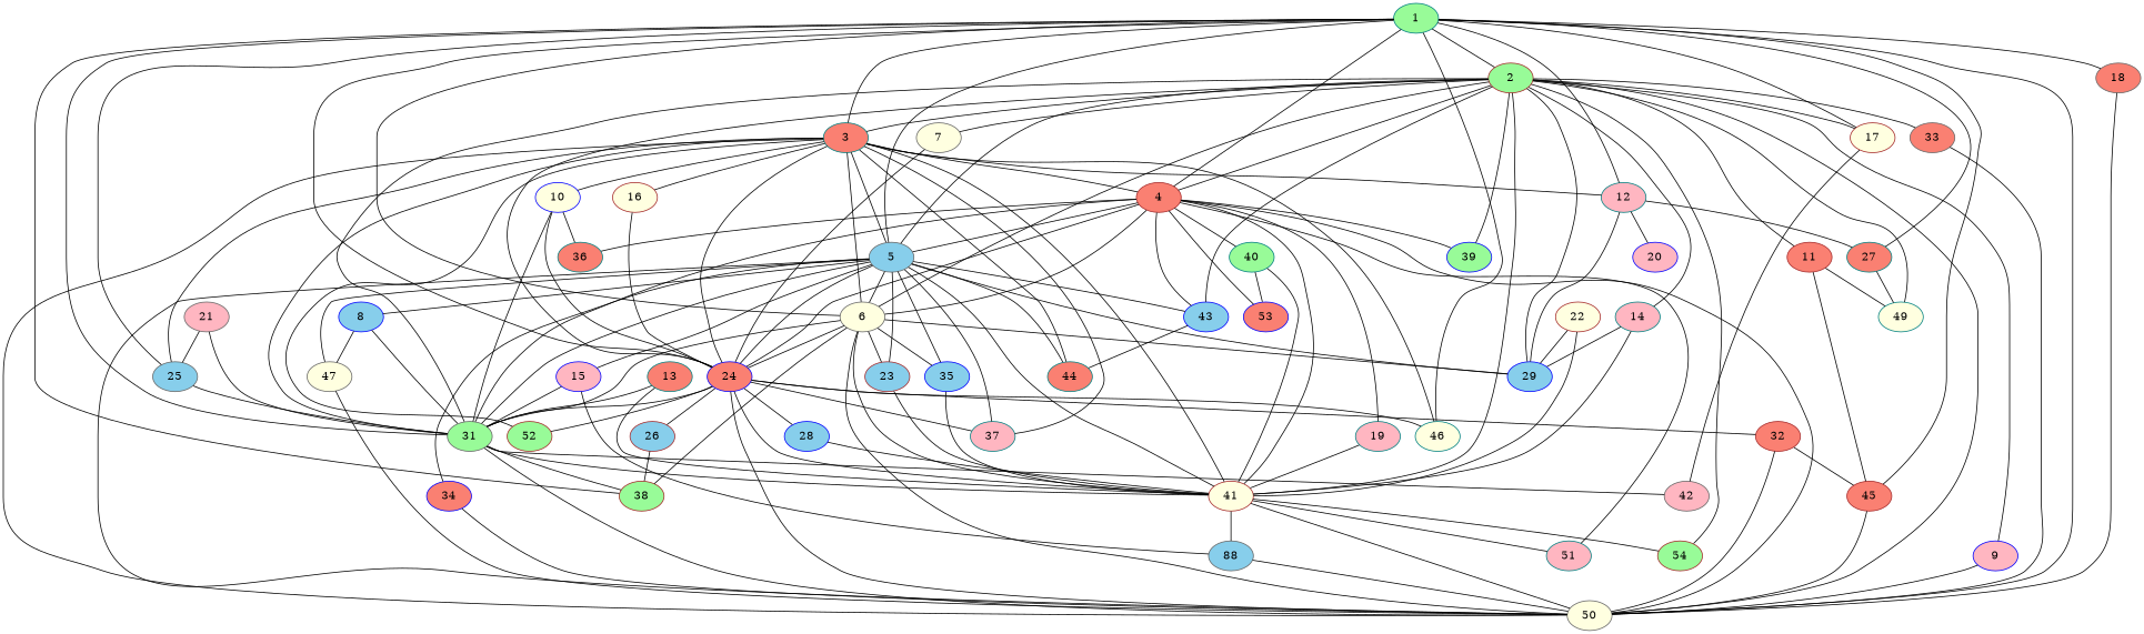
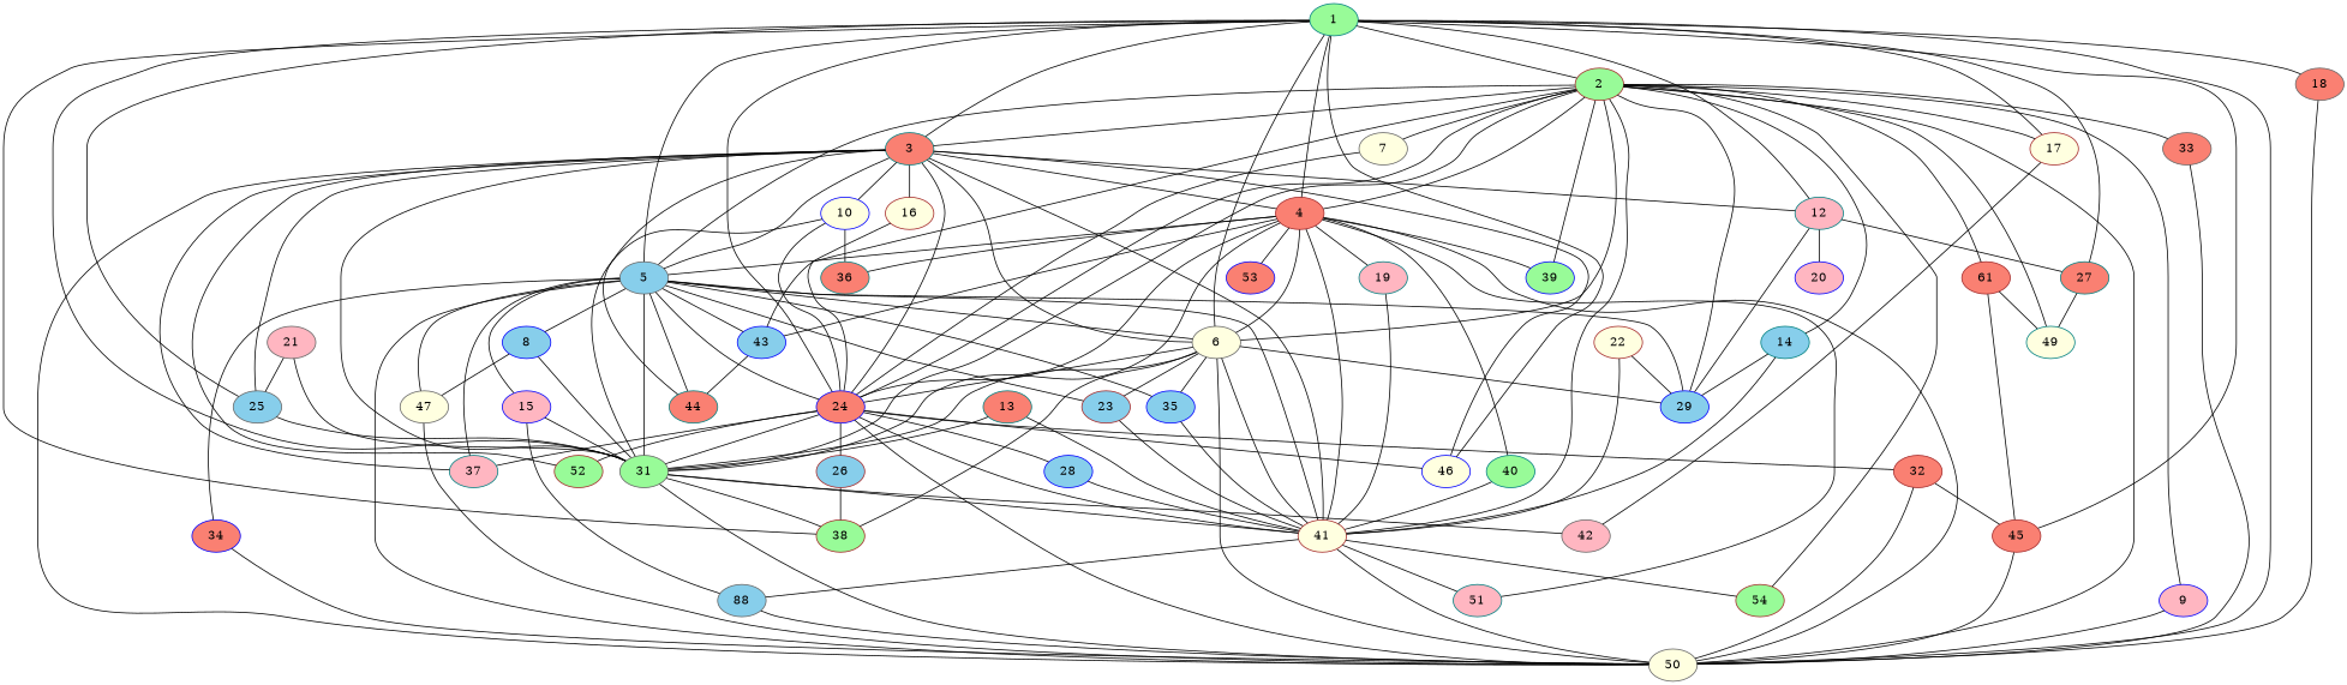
  graph {
    node [color=brown fillcolor=salmon style=filled]
    edge [weight=1.0]
    1 [color=teal fillcolor=palegreen]
    2 [fillcolor=palegreen]
    3 [color=teal]
    4
    5 [color=gray40 fillcolor=skyblue]
    6 [color=gray40 fillcolor=lightyellow]
    12 [color=teal fillcolor=lightpink]
    17 [fillcolor=lightyellow]
    18 [color=gray40]
    24 [color=blue]
    25 [color=gray40 fillcolor=skyblue]
    27 [color=teal]
    31 [color=gray40 fillcolor=palegreen]
    38 [fillcolor=palegreen]
    45
-   46 [color=teal fillcolor=lightyellow]
+   46 [color=blue fillcolor=lightyellow]
    50 [color=gray40 fillcolor=lightyellow]
    41 [fillcolor=lightyellow]
    7 [color=gray40 fillcolor=lightyellow]
    9 [color=blue fillcolor=lightpink]
-   11
-   14 [color=teal fillcolor=lightpink]
+   11 [label=61]
+   14 [color=teal fillcolor=skyblue]
    29 [color=blue fillcolor=skyblue]
    33 [color=gray40]
    39 [color=blue fillcolor=palegreen]
    43 [color=blue fillcolor=skyblue]
    49 [color=teal fillcolor=lightyellow]
    54 [fillcolor=palegreen]
    10 [color=blue fillcolor=lightyellow]
    16 [fillcolor=lightyellow]
    37 [color=teal fillcolor=lightpink]
    44 [color=teal]
    52 [fillcolor=palegreen]
    19 [color=teal fillcolor=lightpink]
    36 [color=teal]
    40 [color=teal fillcolor=palegreen]
    51 [color=teal fillcolor=lightpink]
    53 [color=blue]
    8 [color=blue fillcolor=skyblue]
    15 [color=blue fillcolor=lightpink]
    23 [fillcolor=skyblue]
    34 [color=blue]
    35 [color=blue fillcolor=skyblue]
    47 [color=gray40 fillcolor=lightyellow]
    20 [color=blue fillcolor=lightpink]
    42 [color=gray40 fillcolor=lightpink]
    26 [fillcolor=skyblue]
    28 [color=blue fillcolor=skyblue]
    32
    n50 [color=gray40 fillcolor=skyblue label=88]
    13 [color=teal]
    21 [color=gray40 fillcolor=lightpink]
    22 [fillcolor=lightyellow]
    1 -- 2
    1 -- 3
    1 -- 4
    1 -- 5
    1 -- 6
    1 -- 12
    1 -- 17
    1 -- 18
    1 -- 24 [weight=2.0]
    1 -- 25
    1 -- 27
    1 -- 31
    1 -- 38
    1 -- 45 [weight=2.0]
    1 -- 46
    1 -- 50 [weight=2.0]
    2 -- 3
    2 -- 4
    2 -- 5
    2 -- 6
    2 -- 17
    2 -- 24
    2 -- 31
    2 -- 50
    2 -- 41
    2 -- 7 [weight=2.0]
    2 -- 9
    2 -- 11
    2 -- 14
    2 -- 29
    2 -- 33
    2 -- 39
    2 -- 43
    2 -- 49
    2 -- 54
    3 -- 4
    3 -- 5
    3 -- 6
    3 -- 12
    3 -- 24
    3 -- 25
    3 -- 31 [weight=2.0]
    3 -- 46
    3 -- 50
    3 -- 41 [weight=2.0]
    3 -- 10
    3 -- 16
    3 -- 37
    3 -- 44
    3 -- 52
    4 -- 5
    4 -- 6
    4 -- 24
    4 -- 31
    4 -- 50
    4 -- 41
    4 -- 39
    4 -- 43
    4 -- 19
    4 -- 36
    4 -- 40
    4 -- 51
    4 -- 53
    5 -- 6
    5 -- 24
    5 -- 31
    5 -- 50
    5 -- 41
    5 -- 29
    5 -- 43
    5 -- 37
    5 -- 44
    5 -- 8
    5 -- 15
    5 -- 23
    5 -- 34
    5 -- 35
    5 -- 47
    6 -- 24
    6 -- 31
    6 -- 38
    6 -- 50
    6 -- 41
    6 -- 29
    6 -- 23
    6 -- 35
    12 -- 27
    12 -- 29
    12 -- 20
    17 -- 42
    18 -- 50
    24 -- 31
    24 -- 46
    24 -- 50
    24 -- 41
    24 -- 37
    24 -- 52
    24 -- 26
    24 -- 28
    24 -- 32
    25 -- 31
    27 -- 49
    31 -- 38
    31 -- 50
    31 -- 41
    31 -- 42
    45 -- 50
    41 -- 50
    41 -- 54
    41 -- 51
    41 -- n50
    7 -- 24
    9 -- 50
    11 -- 45
    11 -- 49
    14 -- 41
    14 -- 29
    33 -- 50
    43 -- 44
    10 -- 24
    10 -- 31
    10 -- 36
    16 -- 24
    19 -- 41
    40 -- 41 [weight=2.0]
-   40 -- 53
    8 -- 31
    8 -- 47
    15 -- 31
    15 -- n50
    23 -- 41
    34 -- 50
    35 -- 41
    47 -- 50
    26 -- 38
    28 -- 41
    32 -- 45
    32 -- 50
    n50 -- 50
    13 -- 31
    13 -- 41
    21 -- 25
    21 -- 31 [weight=2.0]
    22 -- 41
    22 -- 29
  }
